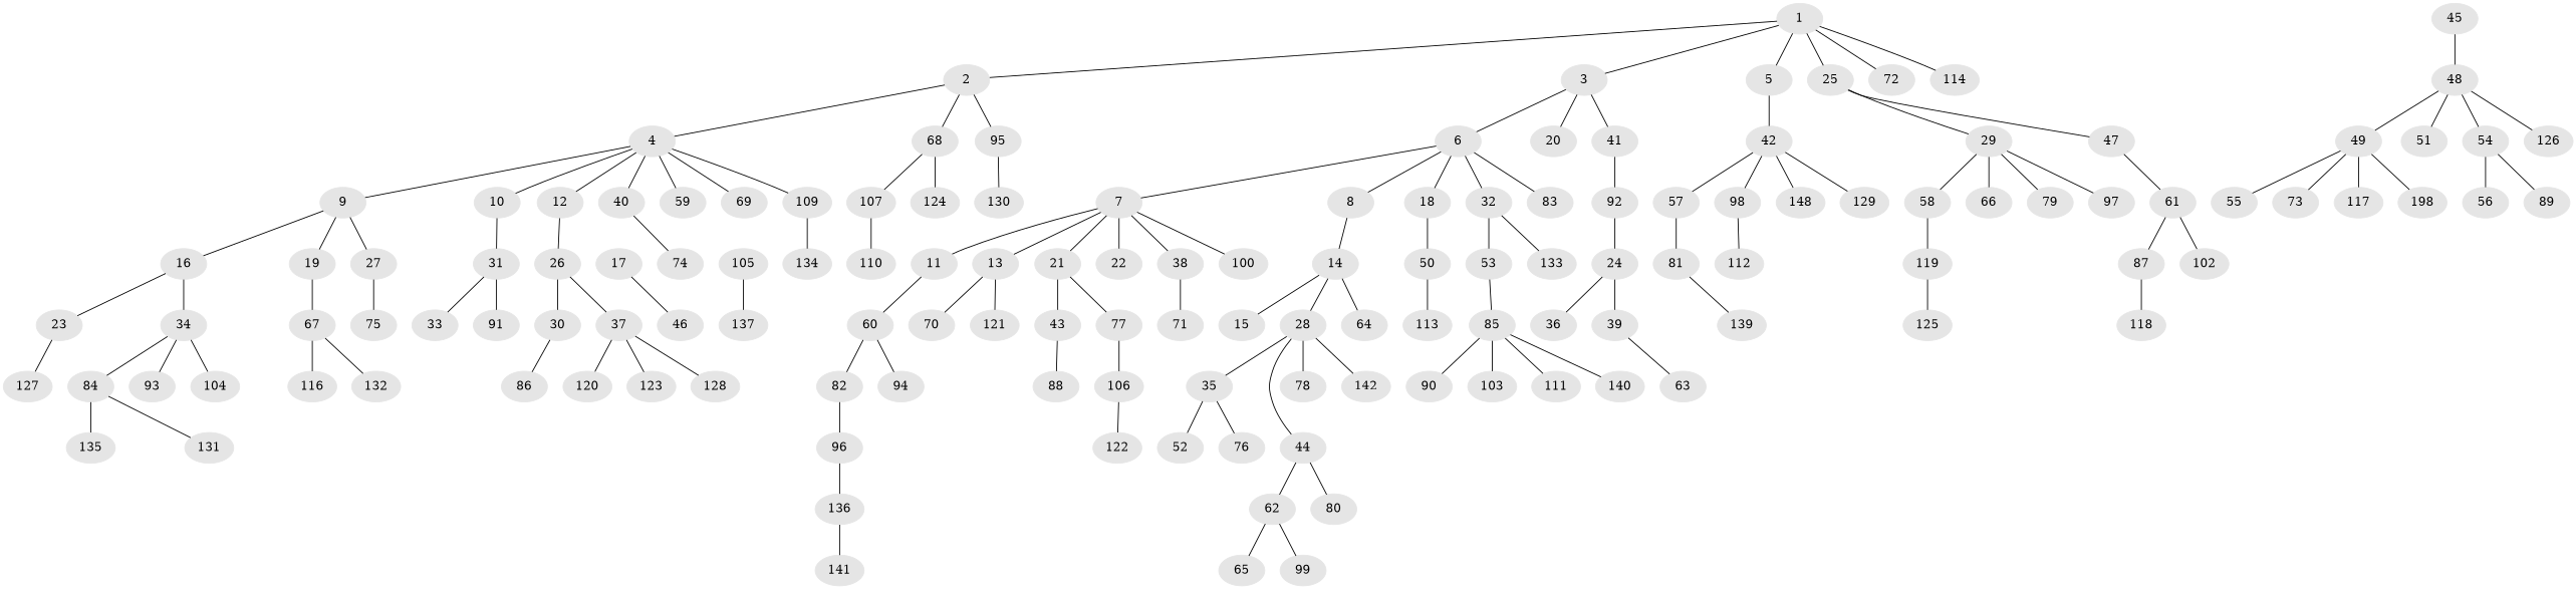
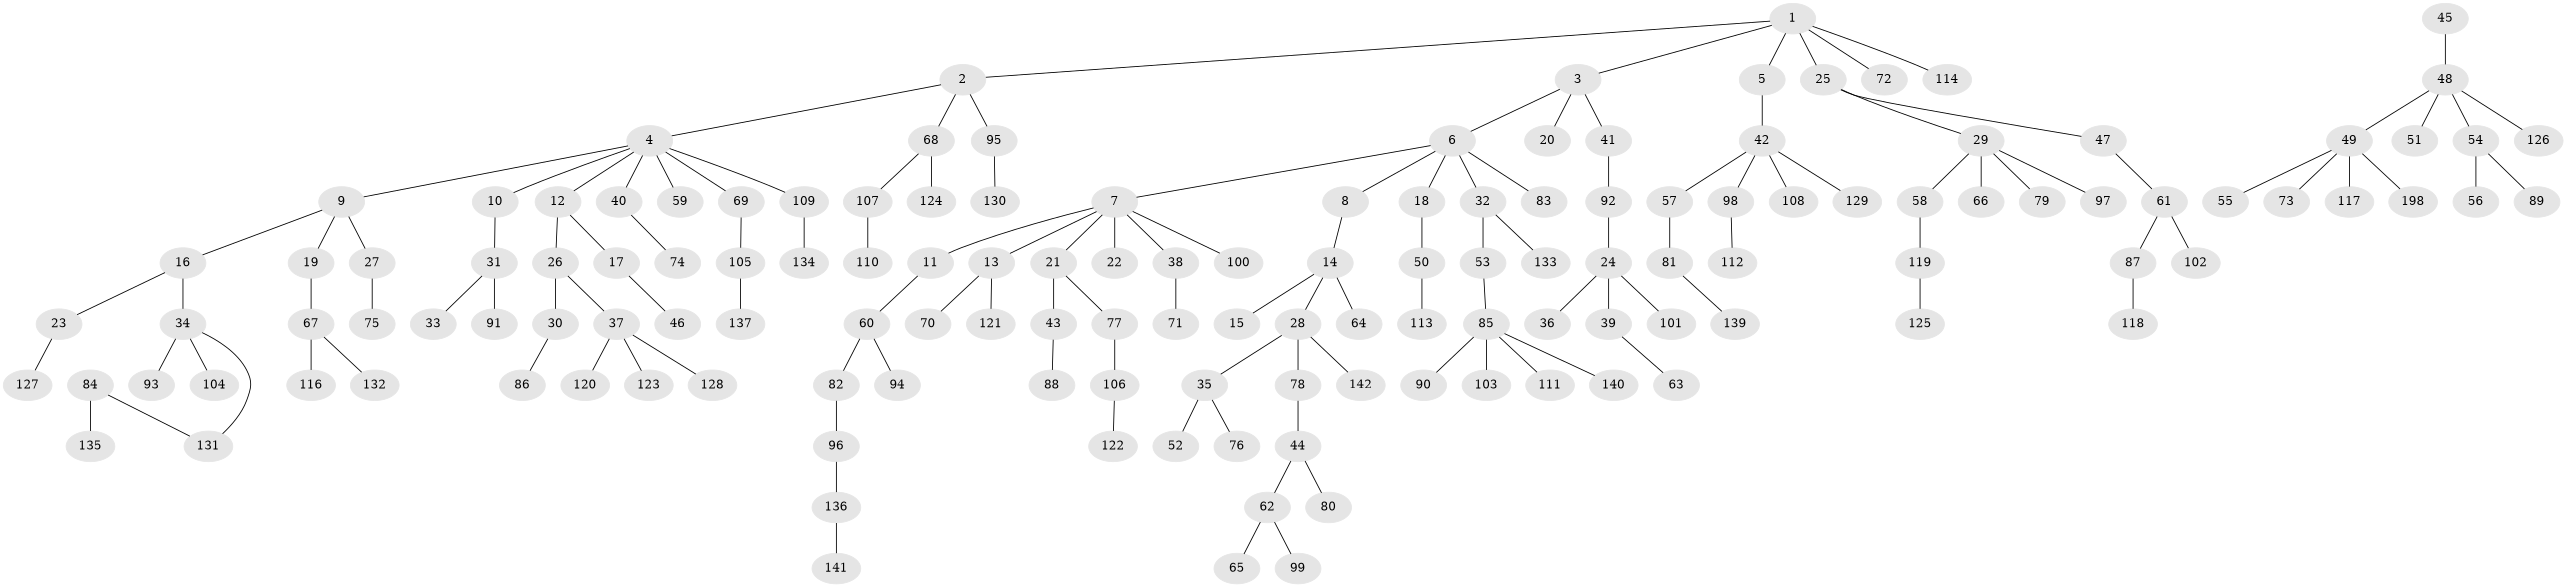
  graph {
    node [color=gray90 style=filled]
    1
    2
    3
    5
    25
    72
    114
    4
    68
    95
    6
    20
    41
    42
    29
    47
    9
    10
    12
    40
    59
    69
    109
    107
    124
    130
    7
    8
    18
    32
    83
    92
    16
    19
    27
    31
    26
    17
    74
    105
    134
    57
    98
-   108 [label=148]
+   108
    129
    11
    13
    21
    22
    38
    100
    14
    50
    53
    133
    60
    70
    121
    43
    77
    71
    15
    28
    64
    23
    34
    67
    75
    30
    37
    33
    91
    45
    48
    82
    94
    46
    35
    44
    78
    142
    127
    84
    93
    104
    113
    116
    132
    24
    36
    39
+   101
    88
    106
    63
    58
    66
    79
    97
    61
    86
    120
    123
    128
    52
    76
    62
    80
    119
    85
    131
    135
    81
    112
    65
    99
    49
    51
    54
    126
    87
    102
    55
    73
    117
    n126 [label=198]
    56
    89
    90
    103
    111
    140
    139
    125
    96
    118
    110
    137
    122
    136
    141
    1 -- 2
    1 -- 3
    1 -- 5
    1 -- 25
    1 -- 72
    1 -- 114
    2 -- 4
    2 -- 68
    2 -- 95
    3 -- 6
    3 -- 20
    3 -- 41
    5 -- 42
    25 -- 29
    25 -- 47
    4 -- 9
    4 -- 10
    4 -- 12
    4 -- 40
    4 -- 59
    4 -- 69
    4 -- 109
    68 -- 107
    68 -- 124
    95 -- 130
    6 -- 7
    6 -- 8
    6 -- 18
    6 -- 32
    6 -- 83
    41 -- 92
    42 -- 57
    42 -- 98
    42 -- 108
    42 -- 129
    29 -- 58
    29 -- 66
    29 -- 79
    29 -- 97
    47 -- 61
    9 -- 16
    9 -- 19
    9 -- 27
    10 -- 31
    12 -- 26
+   12 -- 17
    40 -- 74
+   69 -- 105
    109 -- 134
    107 -- 110
    7 -- 11
    7 -- 13
    7 -- 21
    7 -- 22
    7 -- 38
    7 -- 100
    8 -- 14
    18 -- 50
    32 -- 53
    32 -- 133
    92 -- 24
    16 -- 23
    16 -- 34
    19 -- 67
    27 -- 75
    31 -- 33
    31 -- 91
    26 -- 30
    26 -- 37
    17 -- 46
    105 -- 137
    57 -- 81
    98 -- 112
    11 -- 60
    13 -- 70
    13 -- 121
    21 -- 43
    21 -- 77
    38 -- 71
    14 -- 15
    14 -- 28
    14 -- 64
    50 -- 113
    53 -- 85
    60 -- 82
    60 -- 94
    43 -- 88
    77 -- 106
    28 -- 35
-   28 -- 44
+   78 -- 44
    28 -- 78
    28 -- 142
    23 -- 127
-   34 -- 84
+   34 -- 131
    34 -- 93
    34 -- 104
    67 -- 116
    67 -- 132
    30 -- 86
    37 -- 120
    37 -- 123
    37 -- 128
    45 -- 48
    48 -- 49
    48 -- 51
    48 -- 54
    48 -- 126
    82 -- 96
    35 -- 52
    35 -- 76
    44 -- 62
    44 -- 80
    84 -- 131
    84 -- 135
    24 -- 36
    24 -- 39
+   24 -- 101
    39 -- 63
    106 -- 122
    58 -- 119
    61 -- 87
    61 -- 102
    62 -- 65
    62 -- 99
    119 -- 125
    85 -- 90
    85 -- 103
    85 -- 111
    85 -- 140
    81 -- 139
    49 -- 55
    49 -- 73
    49 -- 117
    49 -- n126
    54 -- 56
    54 -- 89
    87 -- 118
    96 -- 136
    136 -- 141
  }
